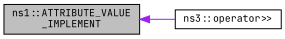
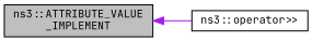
  digraph {
    rankdir=LR
    fontname="JetBrains Mono"
    node [color=black fontname="JetBrains Mono" fontsize=10 shape=record style=filled]
-   n1 [fillcolor=grey75 fontcolor=black height=0.2 label="ns1::ATTRIBUTE_VALUE\l_IMPLEMENT" width=0.4]
+   n1 [fillcolor=grey75 fontcolor=black height=0.2 label="ns3::ATTRIBUTE_VALUE\l_IMPLEMENT" width=0.4]
    n2 [fillcolor=white height=0.2 label="ns3::operator\>\>" width=0.4]
    n1 -> n2 [color=purple dir=back fontname="JetBrains Mono" fontsize=10 labelfontname=Helvetica labelfontsize=10 style=solid]
  }
